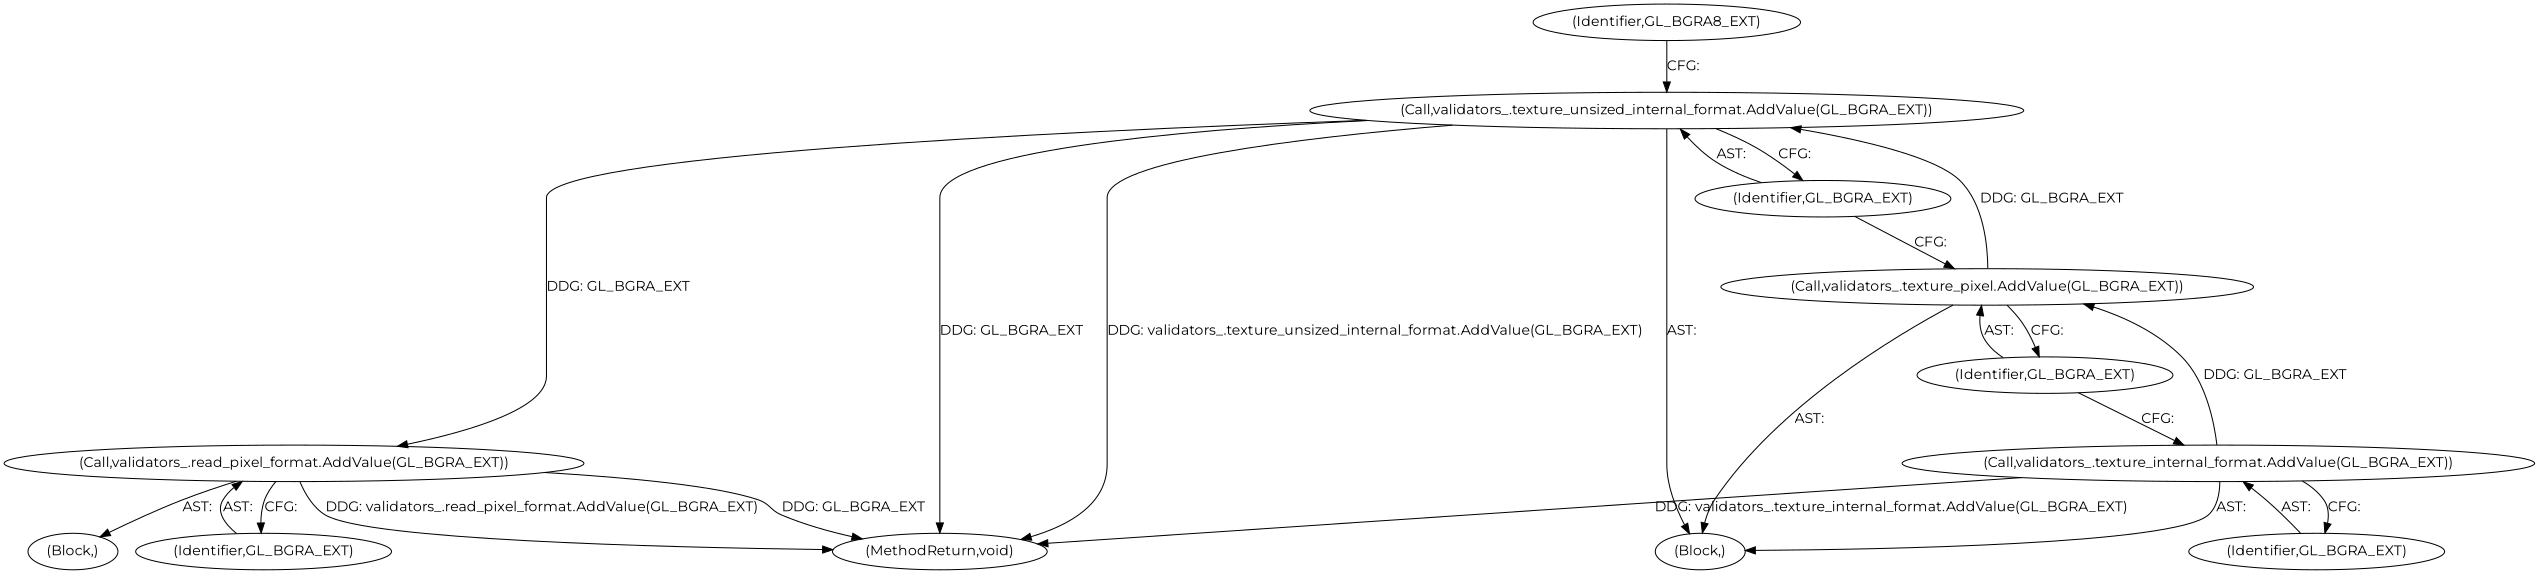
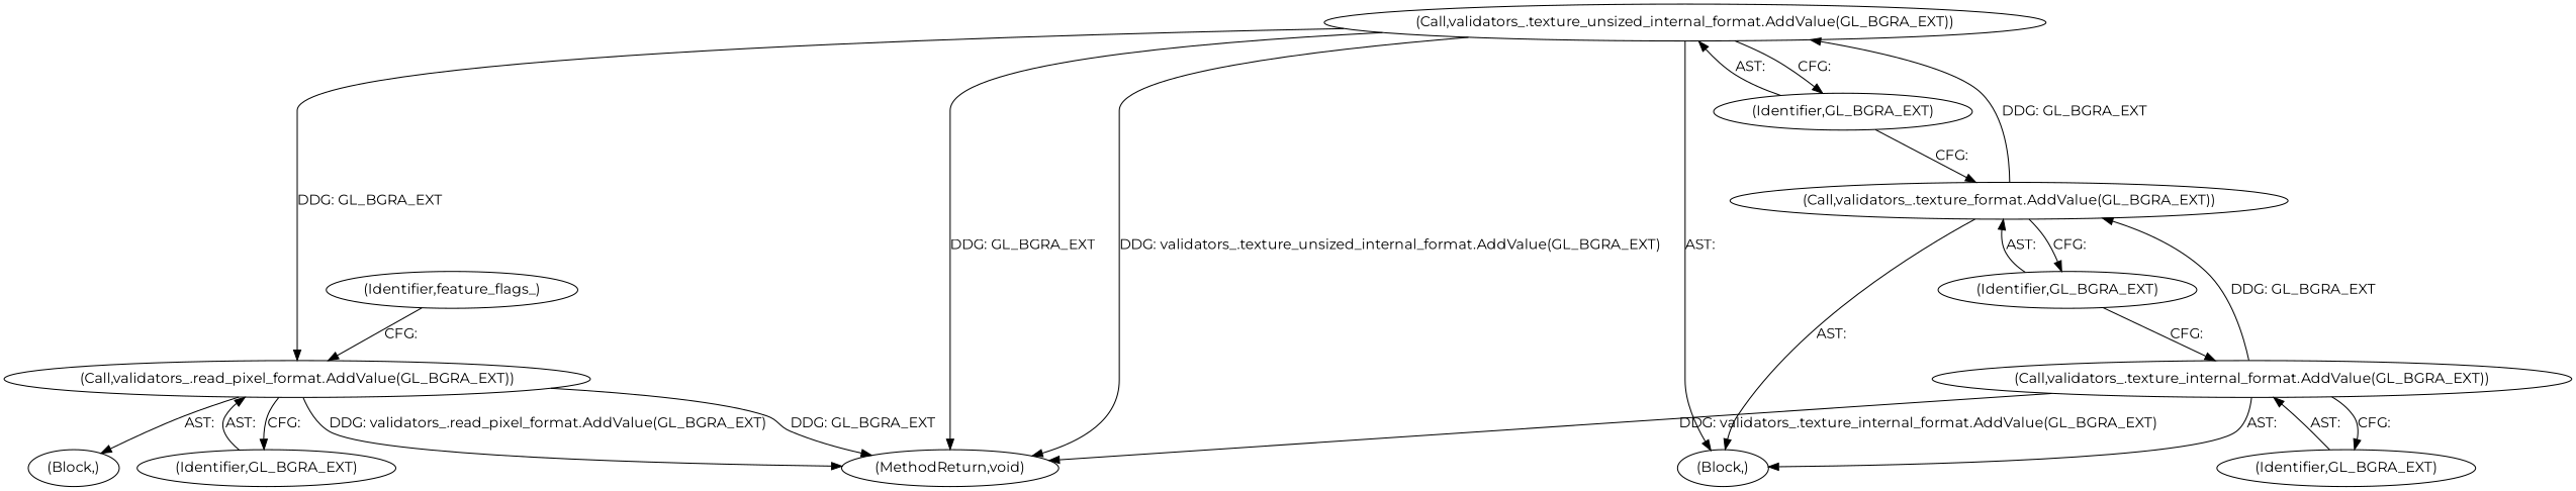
  digraph {
    fontname=Montserrat
    node [fontname=Montserrat]
    edge [fontname=Montserrat]
    n1 [label="(Call,validators_.read_pixel_format.AddValue(GL_BGRA_EXT))"]
    n2 [label="(MethodReturn,void)"]
    n3 [label="(Block,)"]
    n4 [label="(Identifier,GL_BGRA_EXT)"]
    n5 [label="(Call,validators_.texture_unsized_internal_format.AddValue(GL_BGRA_EXT))"]
    n6 [label="(Block,)"]
    n7 [label="(Identifier,GL_BGRA_EXT)"]
-   n8 [label="(Call,validators_.texture_pixel.AddValue(GL_BGRA_EXT))"]
+   n8 [label="(Call,validators_.texture_format.AddValue(GL_BGRA_EXT))"]
    n9 [label="(Identifier,GL_BGRA_EXT)"]
    n10 [label="(Call,validators_.texture_internal_format.AddValue(GL_BGRA_EXT))"]
    n11 [label="(Identifier,GL_BGRA_EXT)"]
-   n13 [label="(Identifier,GL_BGRA8_EXT)"]
+   n12 [label="(Identifier,feature_flags_)"]
    n1 -> n2 [label="DDG: validators_.read_pixel_format.AddValue(GL_BGRA_EXT)"]
    n1 -> n2 [label="DDG: GL_BGRA_EXT"]
    n1 -> n3 [label="AST: "]
    n1 -> n4 [label="CFG: "]
    n4 -> n1 [label="AST: "]
    n5 -> n1 [label="DDG: GL_BGRA_EXT"]
    n5 -> n2 [label="DDG: validators_.texture_unsized_internal_format.AddValue(GL_BGRA_EXT)"]
    n5 -> n2 [label="DDG: GL_BGRA_EXT"]
    n5 -> n6 [label="AST: "]
    n5 -> n7 [label="CFG: "]
    n7 -> n5 [label="AST: "]
    n7 -> n8 [label="CFG: "]
    n8 -> n5 [label="DDG: GL_BGRA_EXT"]
    n8 -> n6 [label="AST: "]
    n8 -> n9 [label="CFG: "]
    n9 -> n8 [label="AST: "]
    n9 -> n10 [label="CFG: "]
    n10 -> n2 [label="DDG: validators_.texture_internal_format.AddValue(GL_BGRA_EXT)"]
    n10 -> n6 [label="AST: "]
    n10 -> n8 [label="DDG: GL_BGRA_EXT"]
    n10 -> n11 [label="CFG: "]
    n11 -> n10 [label="AST: "]
-   n13 -> n5 [label="CFG: "]
+   n12 -> n1 [label="CFG: "]
  }
